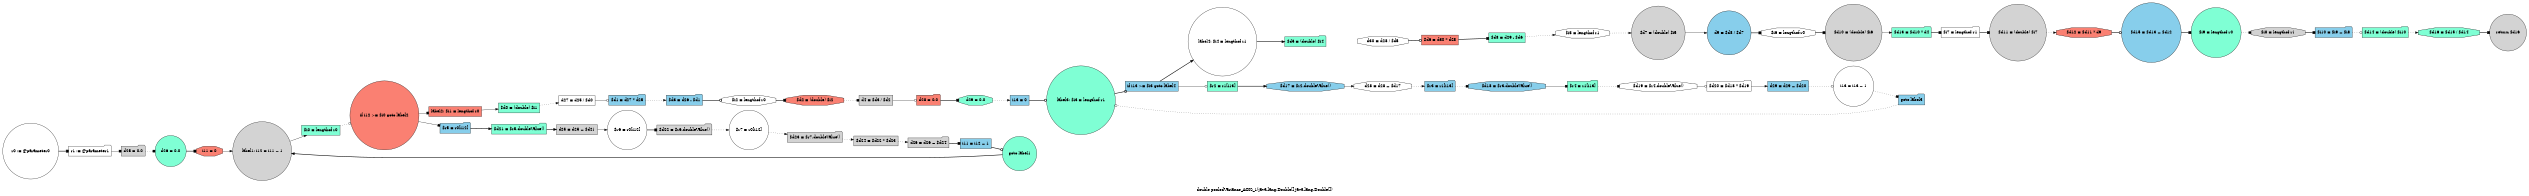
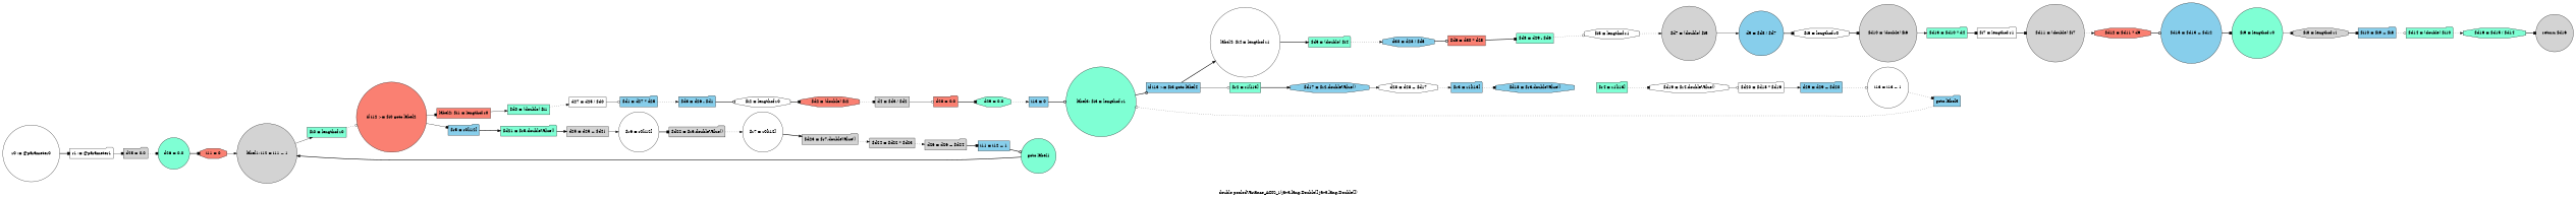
  digraph {
    label="double pooledVariance_AOIS_1(java.lang.Double[],java.lang.Double[])"
    rankdir=LR
    node [fillcolor=white shape=folder style=filled]
    edge [arrowhead=normal style=bold]
    n1 [label="r0 := @parameter0" shape=circle]
    n2 [label="r1 := @parameter1"]
    n3 [fillcolor=lightgrey label="d25 = 0.0"]
    n4 [fillcolor=aquamarine label="d26 = 0.0" shape=circle]
    n5 [fillcolor=salmon label="i11 = 0" shape=octagon]
    n6 [fillcolor=lightgrey label="label1: i12 = i11 + 1" shape=circle]
    n7 [fillcolor=aquamarine label="$i0 = lengthof r0" shape=box]
    n8 [fillcolor=salmon label="if i12 >= $i0 goto label2" shape=circle]
    n9 [fillcolor=skyblue label="$r5 = r0[i12]"]
    n10 [fillcolor=salmon label="label2: $i1 = lengthof r0" shape=box]
    n11 [fillcolor=aquamarine label="$d21 = $r5.doubleValue()"]
    n12 [fillcolor=aquamarine label="$d0 = (double) $i1" shape=box]
    n13 [fillcolor=lightgrey label="d25 = d25 + $d21" shape=box]
    n14 [label="d27 = d25 / $d0" shape=box]
    n15 [label="$r6 = r0[i12]" shape=circle]
    n16 [fillcolor=lightgrey label="$d22 = $r6.doubleValue()"]
    n17 [label="$r7 = r0[i12]" shape=circle]
    n18 [fillcolor=lightgrey label="$d23 = $r7.doubleValue()"]
    n19 [fillcolor=lightgrey label="$d24 = $d22 * $d23" shape=box]
    n20 [fillcolor=lightgrey label="d26 = d26 + $d24"]
    n21 [fillcolor=skyblue label="i11 = i12 + 1" shape=box]
    n22 [fillcolor=aquamarine label="goto label1" shape=circle]
    n23 [fillcolor=skyblue label="$d1 = d27 * d25"]
    n24 [fillcolor=skyblue label="$d3 = d26 - $d1"]
    n25 [label="$i2 = lengthof r0" shape=octagon]
    n26 [fillcolor=salmon label="$d2 = (double) $i2" shape=octagon]
    n27 [fillcolor=lightgrey label="d4 = $d3 / $d2" shape=box]
    n28 [fillcolor=salmon label="d28 = 0.0"]
    n29 [fillcolor=aquamarine label="d29 = 0.0" shape=octagon]
    n30 [fillcolor=skyblue label="i13 = 0" shape=box]
    n31 [fillcolor=aquamarine label="label3: $i3 = lengthof r1" shape=circle]
    n32 [fillcolor=skyblue label="if i13 >= $i3 goto label4" shape=box]
    n33 [fillcolor=aquamarine label="$r2 = r1[i13]" shape=box]
    n34 [label="label4: $i4 = lengthof r1" shape=circle]
    n35 [fillcolor=skyblue label="$d17 = $r2.doubleValue()" shape=octagon]
    n36 [fillcolor=aquamarine label="$d5 = (double) $i4"]
    n37 [label="d28 = d28 + $d17" shape=octagon]
-   n38 [label="d30 = d28 / $d5" shape=octagon]
+   n38 [fillcolor=skyblue label="d30 = d28 / $d5" shape=octagon]
    n39 [fillcolor=skyblue label="$r3 = r1[i13]"]
    n40 [fillcolor=skyblue label="$d18 = $r3.doubleValue()" shape=octagon]
    n41 [fillcolor=aquamarine label="$r4 = r1[i13]"]
    n42 [label="$d19 = $r4.doubleValue()" shape=octagon]
    n43 [label="$d20 = $d18 * $d19"]
    n44 [fillcolor=skyblue label="d29 = d29 + $d20"]
    n45 [label="i13 = i13 + 1" shape=circle]
    n46 [fillcolor=skyblue label="goto label3"]
    n47 [fillcolor=salmon label="$d6 = d30 * d28" shape=box]
    n48 [fillcolor=aquamarine label="$d8 = d29 - $d6" shape=box]
    n49 [label="$i5 = lengthof r1" shape=octagon]
    n50 [fillcolor=lightgrey label="$d7 = (double) $i5" shape=circle]
    n51 [fillcolor=skyblue label="d9 = $d8 / $d7" shape=circle]
    n52 [label="$i6 = lengthof r0" shape=octagon]
    n53 [fillcolor=lightgrey label="$d10 = (double) $i6" shape=circle]
    n54 [fillcolor=aquamarine label="$d13 = $d10 * d4"]
    n55 [label="$i7 = lengthof r1"]
    n56 [fillcolor=lightgrey label="$d11 = (double) $i7" shape=circle]
    n57 [fillcolor=salmon label="$d12 = $d11 * d9" shape=octagon]
    n58 [fillcolor=skyblue label="$d15 = $d13 + $d12" shape=circle]
    n59 [fillcolor=aquamarine label="$i9 = lengthof r0" shape=circle]
    n60 [fillcolor=lightgrey label="$i8 = lengthof r1" shape=octagon]
    n61 [fillcolor=skyblue label="$i10 = $i9 + $i8"]
    n62 [fillcolor=aquamarine label="$d14 = (double) $i10"]
    n63 [fillcolor=aquamarine label="$d16 = $d15 / $d14" shape=octagon]
    n64 [fillcolor=lightgrey label="return $d16" shape=circle]
    n1 -> n2 [arrowhead=box]
    n2 -> n3 [arrowhead=box style=solid]
    n3 -> n4 [arrowhead=box style=dotted]
    n4 -> n5 [arrowhead=box]
    n5 -> n6 [style=solid]
    n6 -> n7 [style=solid]
    n7 -> n8 [arrowhead=odot style=dotted]
    n8 -> n9 [arrowhead=box style=solid]
    n8 -> n10 [arrowhead=box style=solid]
    n9 -> n11
    n10 -> n12 [style=solid]
    n11 -> n13
    n12 -> n14 [style=dotted]
    n13 -> n15 [style=solid]
    n14 -> n23 [arrowhead=odot style=solid]
    n15 -> n16 [arrowhead=box]
    n16 -> n17 [style=dotted]
-   n17 -> n18 [style=dotted]
+   n17 -> n18
    n18 -> n19 [style=dotted]
    n19 -> n20 [style=dotted]
    n20 -> n21 [arrowhead=box]
    n21 -> n22 [arrowhead=odot]
    n22 -> n6
    n23 -> n24 [style=dotted]
    n24 -> n25 [arrowhead=odot]
    n25 -> n26 [arrowhead=box]
    n26 -> n27 [arrowhead=box style=dotted]
    n27 -> n28 [arrowhead=odot style=solid]
    n28 -> n29 [arrowhead=box]
    n29 -> n30 [style=dotted]
    n30 -> n31 [arrowhead=odot]
    n31 -> n32 [arrowhead=odot]
    n32 -> n33 [arrowhead=odot style=solid]
    n32 -> n34
    n33 -> n35
    n34 -> n36
    n35 -> n37 [style=solid]
+   n36 -> n38 [style=dotted]
    n37 -> n39 [style=dotted]
    n38 -> n47 [arrowhead=odot]
    n39 -> n40 [arrowhead=box style=dotted]
-   n40 -> n41 [arrowhead=box style=solid]
    n41 -> n42 [arrowhead=box style=dotted]
    n42 -> n43 [arrowhead=odot style=solid]
    n43 -> n44 [style=solid]
    n44 -> n45 [arrowhead=odot style=dotted]
    n45 -> n46 [arrowhead=box style=dotted]
    n46 -> n31 [arrowhead=odot style=dotted]
    n47 -> n48 [arrowhead=box]
-   n48 -> n49 [style=dotted]
+   n48 -> n49 [arrowhead=odot style=dotted]
    n49 -> n50 [style=dotted]
    n50 -> n51 [style=solid]
    n51 -> n52 [arrowhead=box]
    n52 -> n53 [arrowhead=box]
    n53 -> n54 [style=solid]
    n54 -> n55 [arrowhead=box]
    n55 -> n56 [arrowhead=box]
    n56 -> n57 [style=dotted]
    n57 -> n58 [arrowhead=odot]
    n58 -> n59 [arrowhead=box]
-   n59 -> n60 [arrowhead=box style=dotted]
+   n59 -> n60 [arrowhead=box style=solid]
    n60 -> n61 [arrowhead=box]
    n61 -> n62 [arrowhead=odot style=dotted]
    n62 -> n63 [style=dotted]
    n63 -> n64 [arrowhead=box]
  }
